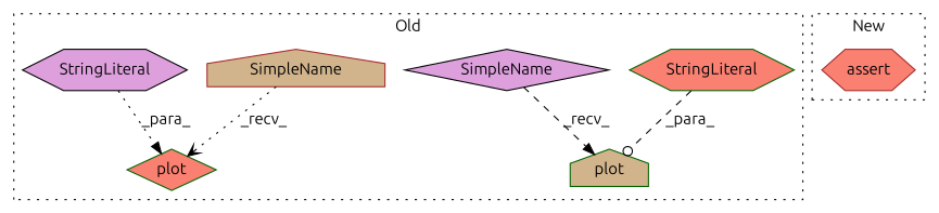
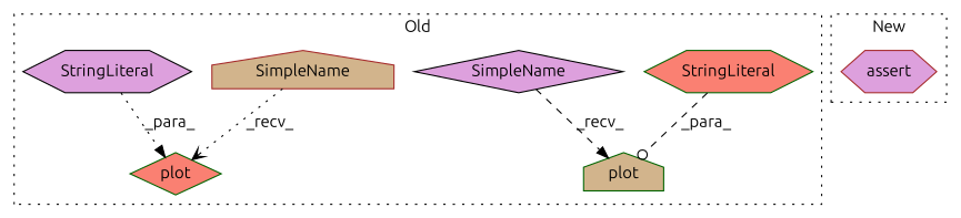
  digraph {
    fontname=Ubuntu
    node [a=32 l="5,1" shape=hexagon style=filled fillcolor=salmon color=darkgreen fontname=Ubuntu]
    edge [style=dashed arrowhead=normal fontname=Ubuntu]
    n1 [label=plot s="21363,21384" shape=house fillcolor=tan]
    n2 [a=45 l=16 label=StringLiteral s=21368]
    n3 [label=plot s="21219,21235" shape=diamond]
    n4 [a=45 l=11 label=StringLiteral s=21224 fillcolor=plum color=black]
    n5 [a=42 l=8 label=SimpleName s=21354 shape=diamond fillcolor=plum color=black]
    n6 [a=42 l=8 label=SimpleName s=21210 shape=house fillcolor=tan color=brown]
-   n7 [a=6 l=7 label=assert s=20629 color=brown]
+   n7 [a=6 l=7 label=assert s=20629 fillcolor=plum color=brown]
    subgraph cluster_1 {
      label=Old
      style=dotted
      n1
      n2
      n3
      n4
      n5
      n6
    }
    subgraph cluster_2 {
      label=New
      style=dotted
      n7
    }
    n2 -> n1 [label=_para_ arrowhead=odot]
    n4 -> n3 [label=_para_ style=dotted]
    n5 -> n1 [label=_recv_]
    n6 -> n3 [label=_recv_ style=dotted arrowhead=vee]
  }
